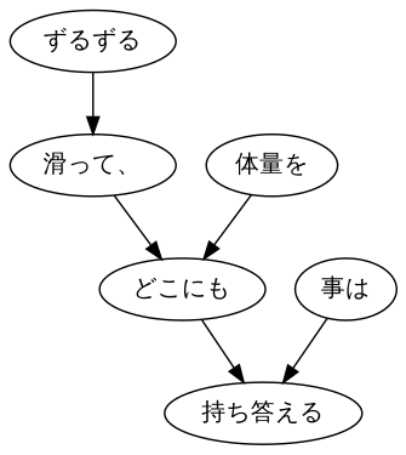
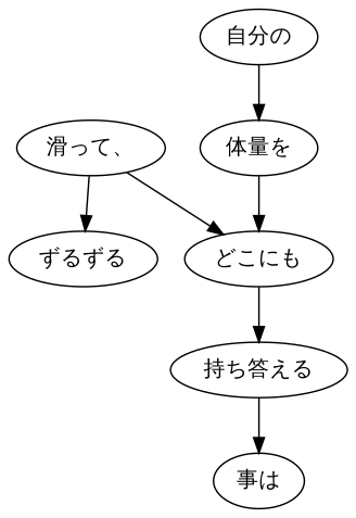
  digraph {
    n1 [label="ずるずる"]
    n2 [label="滑って、"]
    n3 [label="どこにも"]
    n4 [label="持ち答える"]
    n5 [label="事は"]
+   n6 [label="自分の"]
    n7 [label="体量を"]
-   n1 -> n2
+   n2 -> n1
    n2 -> n3
    n3 -> n4
-   n5 -> n4
+   n4 -> n5
+   n6 -> n7
    n7 -> n3
  }
